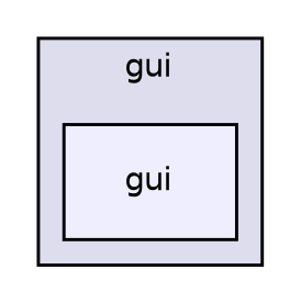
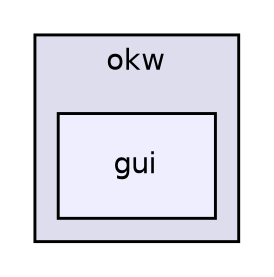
  digraph {
    compound=true
    n1 [fillcolor="#eeeeff" fontname=Helvetica fontsize=10 label=gui pencolor=black shape=box style=filled]
    subgraph cluster_1 {
      bgcolor="#ddddee"
      fontname=Helvetica
      fontsize=10
-     label=gui
+     label=okw
      pencolor=black
      n1
    }
  }
